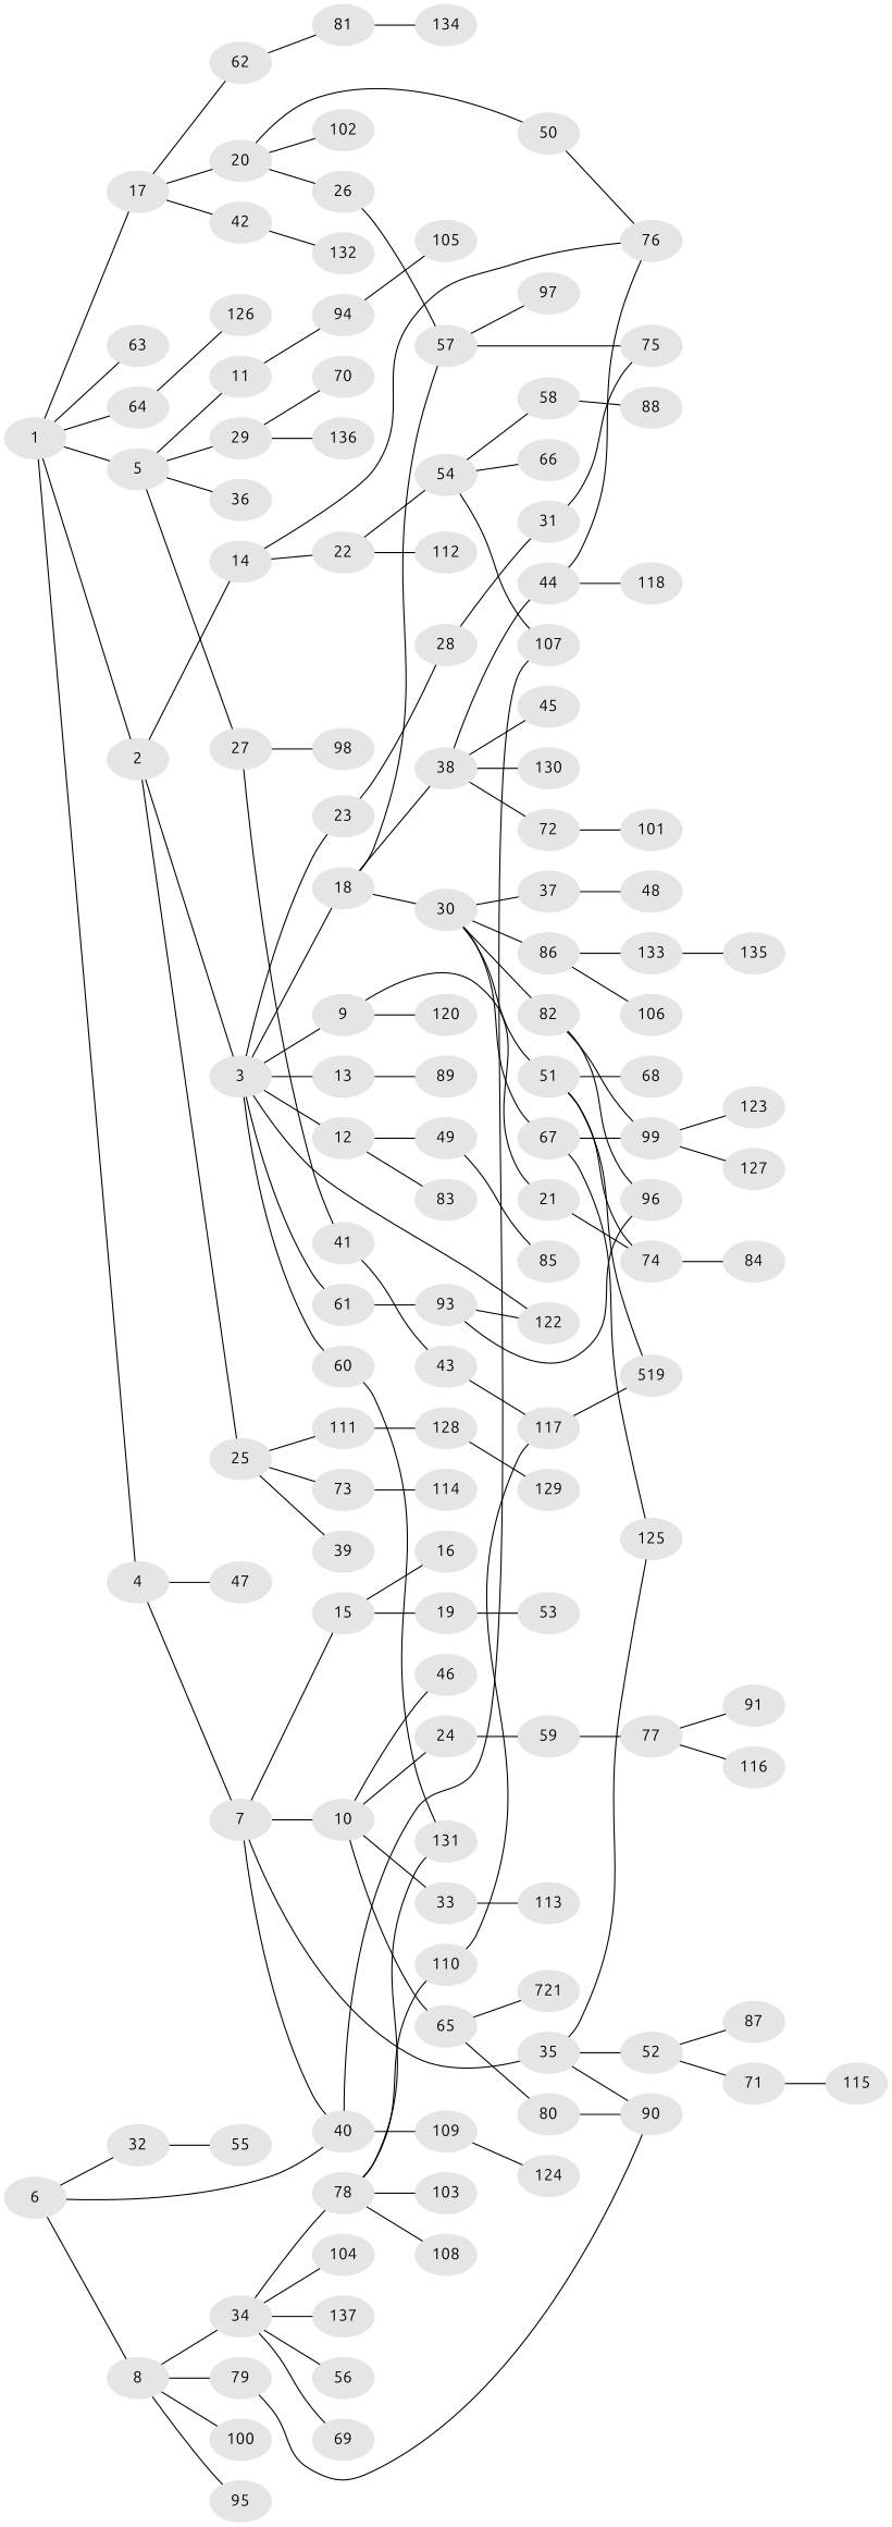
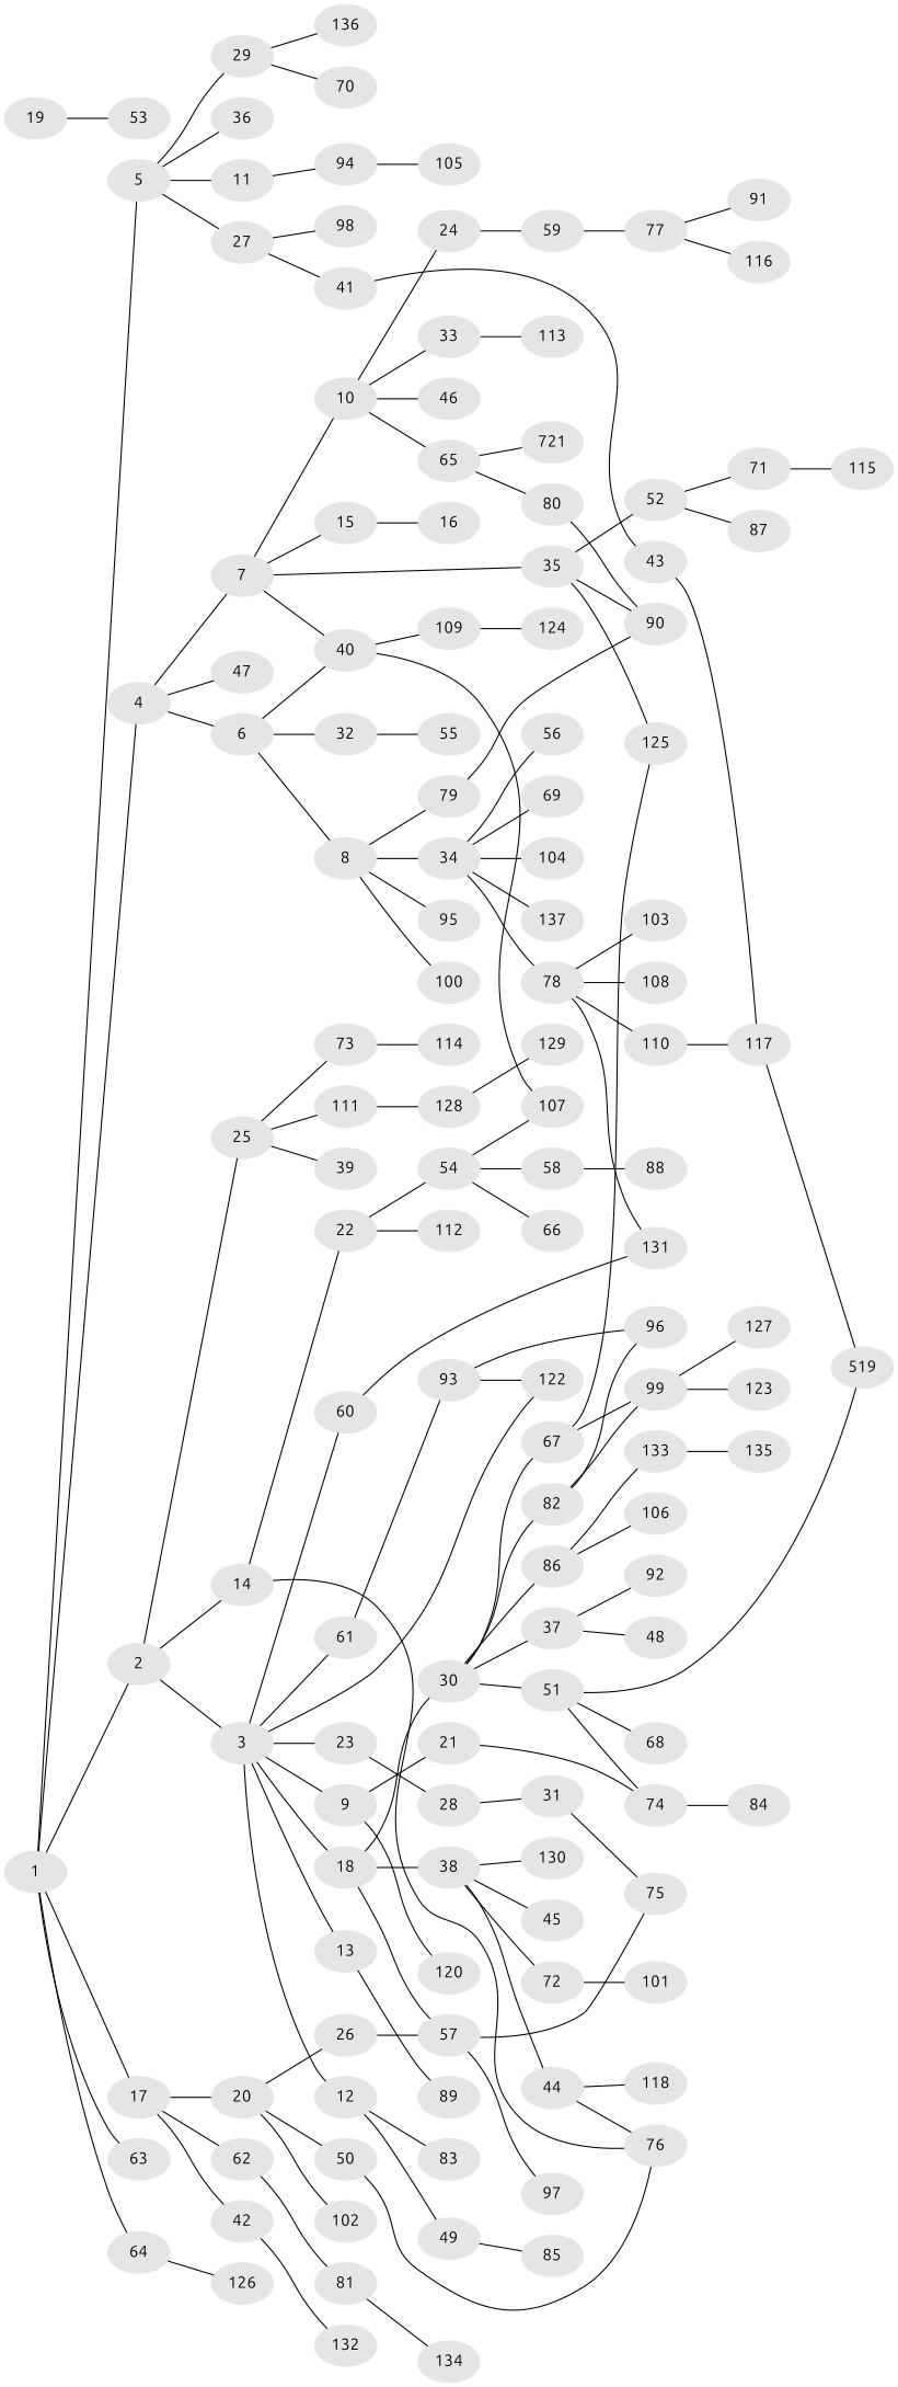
  graph {
    fontname=Ubuntu
    rankdir=LR
    node [color=gray90 fontname=Ubuntu style=filled]
    edge [fontname=Ubuntu]
    1
    2
    4
    5
    17
    63
    64
    3
    14
    25
    6
    7
    47
    11
    27
    29
    36
    20
    42
    62
    126
    9
    12
    13
    18
    23
    60
    61
    122
    22
    76
    39
    73
    111
    21
    120
    49
    83
    89
    30
    38
    57
    28
    131
    93
    8
    32
    40
    10
    15
    35
    24
    33
    46
    65
    94
    41
    98
    70
    136
    34
    79
    95
    100
    55
    107
    109
    16
    19
    52
    90
    125
    56
    69
    78
    104
    137
    74
    59
    113
    80
    n82 [label=721]
    105
    85
    54
    112
    53
    26
    50
    102
    132
    81
    37
    51
    67
    82
    86
    44
    45
    72
    130
    75
    97
    84
    58
    66
    31
    77
    114
    128
    43
    48
+   92
    68
    n115 [label=519]
    99
    96
    106
    133
    103
    108
    110
    71
    87
    118
    101
    124
    117
    115
    88
    91
    116
    134
    123
    127
    135
    129
    1 -- 2
    1 -- 4
    1 -- 5
    1 -- 17
    1 -- 63
    1 -- 64
    2 -- 3
    2 -- 14
    2 -- 25
+   4 -- 6
    4 -- 7
    4 -- 47
    5 -- 11
    5 -- 27
    5 -- 29
    5 -- 36
    17 -- 20
    17 -- 42
    17 -- 62
    64 -- 126
    3 -- 9
    3 -- 12
    3 -- 13
    3 -- 18
    3 -- 23
    3 -- 60
    3 -- 61
    3 -- 122
    14 -- 22
    14 -- 76
    25 -- 39
    25 -- 73
    25 -- 111
    6 -- 8
    6 -- 32
    6 -- 40
    7 -- 40
    7 -- 10
    7 -- 15
    7 -- 35
    11 -- 94
    27 -- 41
    27 -- 98
    29 -- 70
    29 -- 136
    20 -- 26
    20 -- 50
    20 -- 102
    42 -- 132
    62 -- 81
    9 -- 21
    9 -- 120
    12 -- 49
    12 -- 83
    13 -- 89
    18 -- 30
    18 -- 38
    18 -- 57
    23 -- 28
    60 -- 131
    61 -- 93
    22 -- 54
    22 -- 112
    73 -- 114
    111 -- 128
    21 -- 74
    49 -- 85
    30 -- 37
    30 -- 51
    30 -- 67
    30 -- 82
    30 -- 86
    38 -- 44
    38 -- 45
    38 -- 72
    38 -- 130
    57 -- 75
    57 -- 97
    28 -- 31
    93 -- 122
    93 -- 96
    8 -- 34
    8 -- 79
    8 -- 95
    8 -- 100
    32 -- 55
    40 -- 107
    40 -- 109
    10 -- 24
    10 -- 33
    10 -- 46
    10 -- 65
    15 -- 16
-   15 -- 19
    35 -- 52
    35 -- 90
    35 -- 125
    24 -- 59
    33 -- 113
    65 -- 80
    65 -- n82
    94 -- 105
    41 -- 43
    34 -- 56
    34 -- 69
    34 -- 78
    34 -- 104
    34 -- 137
    79 -- 90
    109 -- 124
    19 -- 53
    52 -- 71
    52 -- 87
    78 -- 131
    78 -- 103
    78 -- 108
    78 -- 110
    74 -- 84
    59 -- 77
    80 -- 90
    54 -- 107
    54 -- 58
    54 -- 66
    26 -- 57
    50 -- 76
    81 -- 134
    37 -- 48
+   37 -- 92
    51 -- 74
    51 -- 68
    51 -- n115
    67 -- 125
    67 -- 99
    82 -- 99
    82 -- 96
    86 -- 106
    86 -- 133
    44 -- 76
    44 -- 118
    72 -- 101
    58 -- 88
    31 -- 75
    77 -- 91
    77 -- 116
    128 -- 129
    43 -- 117
    99 -- 123
    99 -- 127
    133 -- 135
    110 -- 117
    71 -- 115
    117 -- n115
  }
